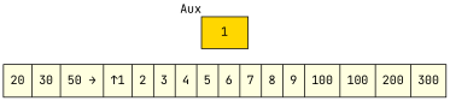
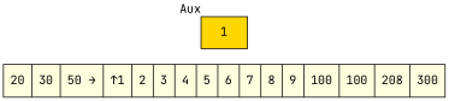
  digraph {
    rankdir=LR
    fontname="JetBrains Mono"
    node [shape=record style=filled fontname="JetBrains Mono"]
-   n1 [label="{ 20|30|50 → | ↑ 1|2|3|4|5|6|7|8|9|100|100|200|300}" fillcolor=lightyellow]
+   n1 [label="{ 20|30|50 → | ↑ 1|2|3|4|5|6|7|8|9|100|100|208|300}" fillcolor=lightyellow]
    n2 [label="{1}" xlabel=Aux fillcolor=gold]
  }
